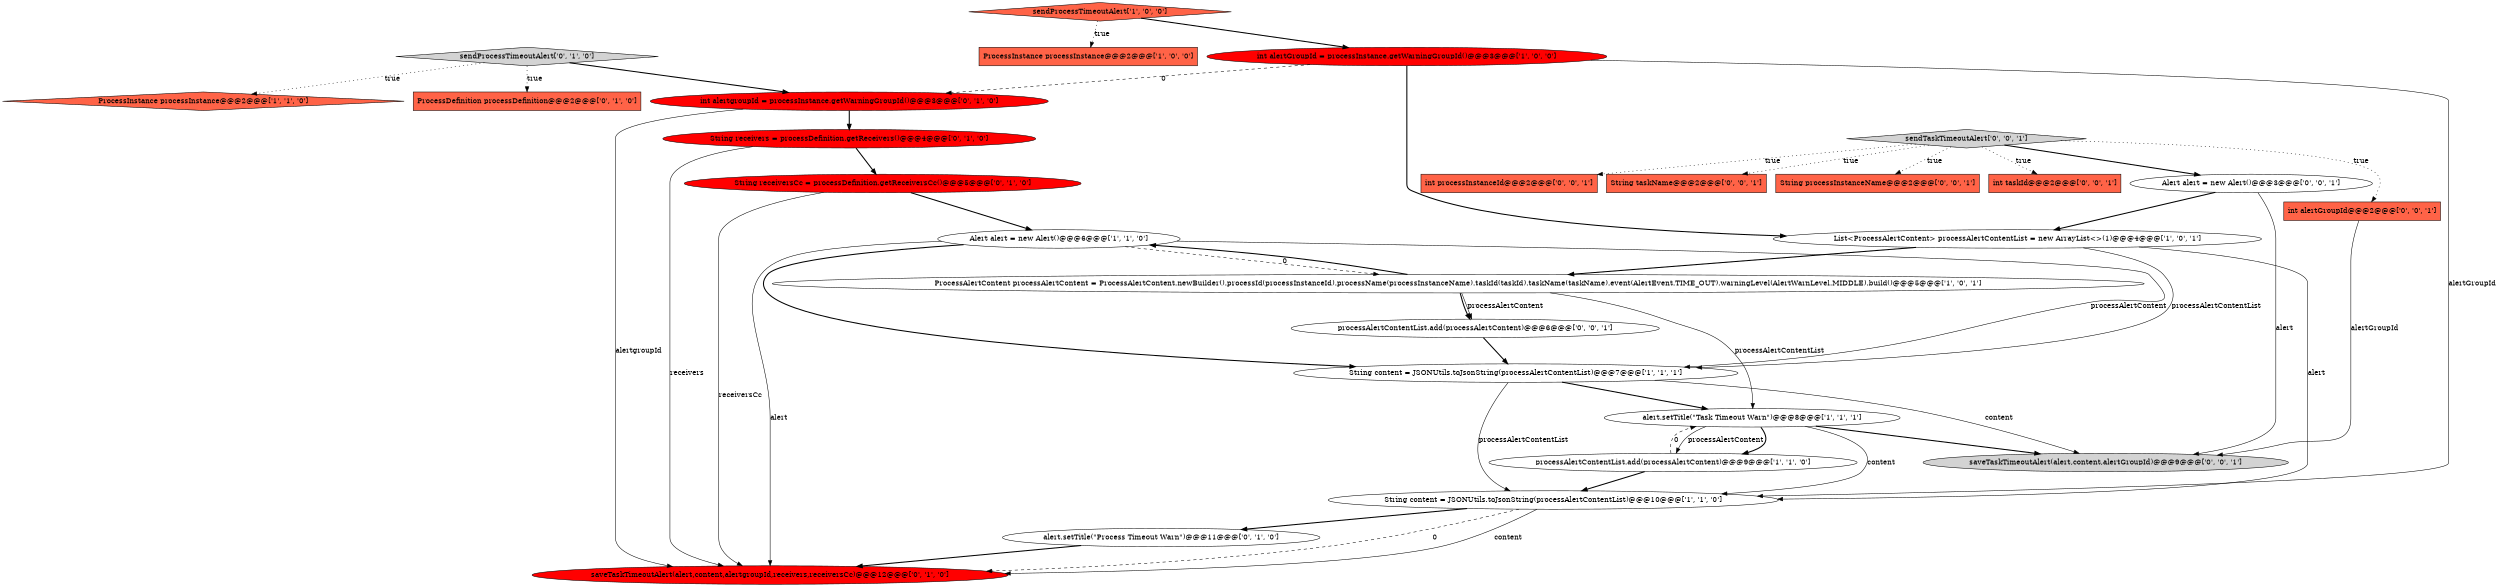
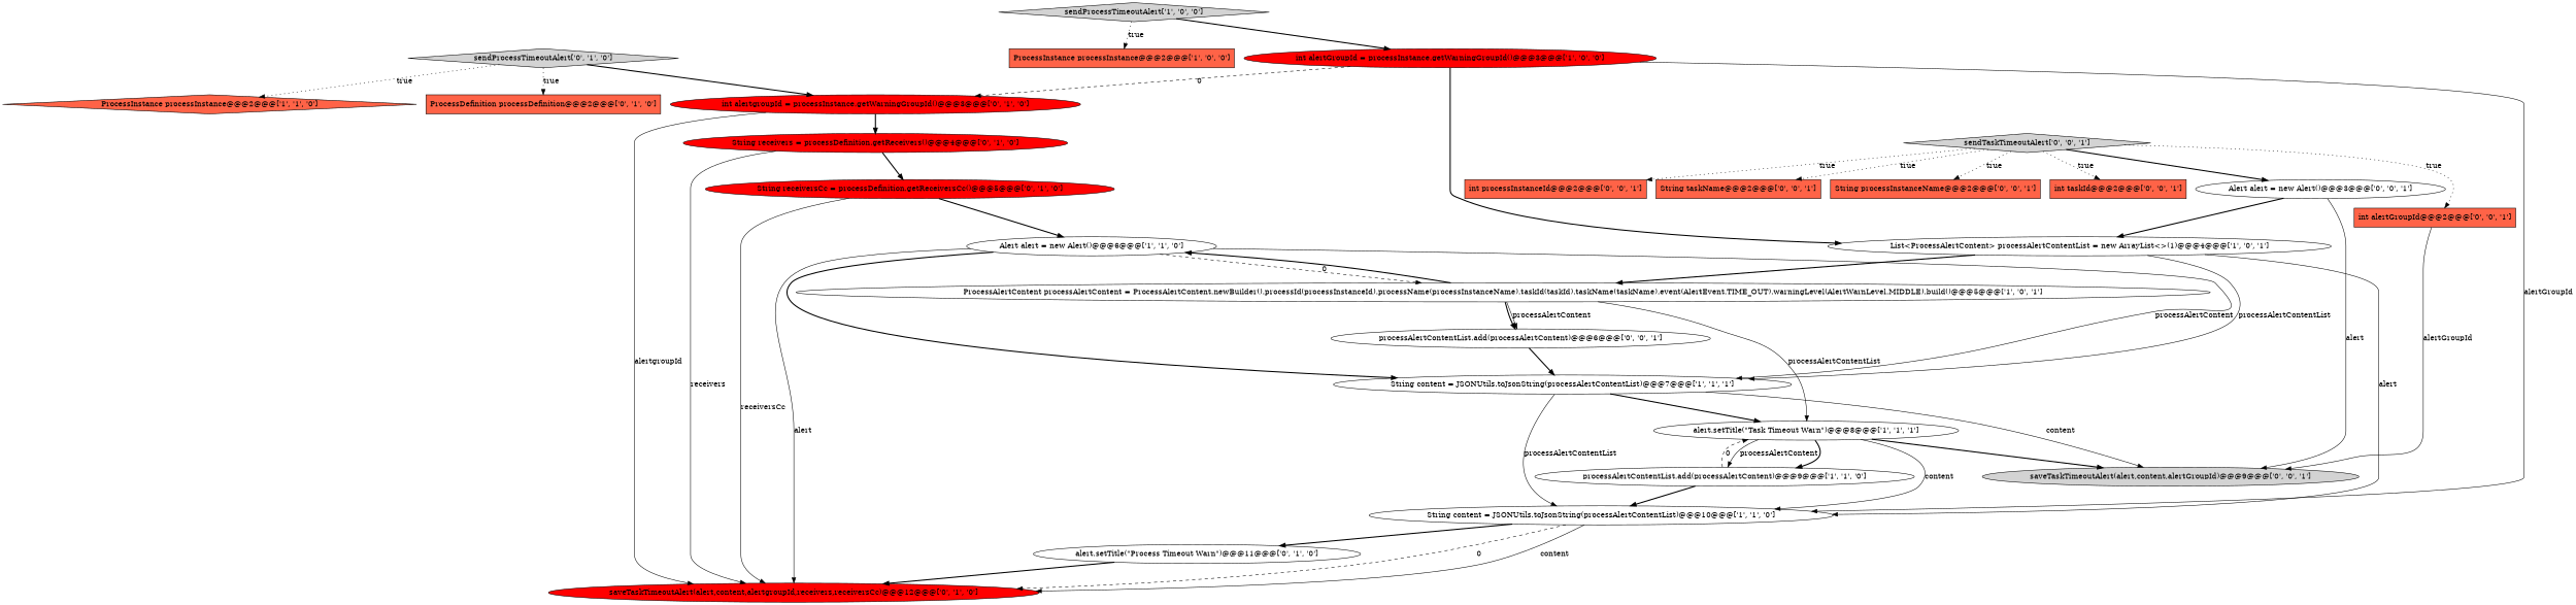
  digraph {
    node [fillcolor=white shape=ellipse style=filled]
    edge [style=bold]
    n1 [fillcolor=red label="String receiversCc = processDefinition.getReceiversCc()@@@5@@@['0', '1', '0']"]
    n2 [fillcolor=red label="saveTaskTimeoutAlert(alert,content,alertgroupId,receivers,receiversCc)@@@12@@@['0', '1', '0']"]
    n3 [label="Alert alert = new Alert()@@@6@@@['1', '1', '0']"]
    n4 [label="String content = JSONUtils.toJsonString(processAlertContentList)@@@7@@@['1', '1', '1']"]
    n5 [label="ProcessAlertContent processAlertContent = ProcessAlertContent.newBuilder().processId(processInstanceId).processName(processInstanceName).taskId(taskId).taskName(taskName).event(AlertEvent.TIME_OUT).warningLevel(AlertWarnLevel.MIDDLE).build()@@@5@@@['1', '0', '1']"]
-   n6 [fillcolor=tomato label="sendProcessTimeoutAlert['1', '0', '0']" shape=diamond]
+   n6 [fillcolor=lightgray label="sendProcessTimeoutAlert['1', '0', '0']" shape=diamond]
    n7 [fillcolor=tomato label="ProcessInstance processInstance@@@2@@@['1', '0', '0']" shape=box]
    n8 [fillcolor=red label="int alertGroupId = processInstance.getWarningGroupId()@@@3@@@['1', '0', '0']"]
    n9 [fillcolor=tomato label="ProcessInstance processInstance@@@2@@@['1', '1', '0']" shape=diamond]
    n10 [label="String content = JSONUtils.toJsonString(processAlertContentList)@@@10@@@['1', '1', '0']"]
    n11 [label="List<ProcessAlertContent> processAlertContentList = new ArrayList<>(1)@@@4@@@['1', '0', '1']"]
    n12 [fillcolor=red label="int alertgroupId = processInstance.getWarningGroupId()@@@3@@@['0', '1', '0']"]
    n13 [fillcolor=lightgray label="saveTaskTimeoutAlert(alert,content,alertGroupId)@@@9@@@['0', '0', '1']"]
    n14 [label="alert.setTitle(\"Task Timeout Warn\")@@@8@@@['1', '1', '1']"]
    n15 [label="alert.setTitle(\"Process Timeout Warn\")@@@11@@@['0', '1', '0']"]
    n16 [label="processAlertContentList.add(processAlertContent)@@@9@@@['1', '1', '0']"]
    n17 [label="processAlertContentList.add(processAlertContent)@@@6@@@['0', '0', '1']"]
    n18 [label="Alert alert = new Alert()@@@3@@@['0', '0', '1']"]
    n19 [fillcolor=tomato label="int processInstanceId@@@2@@@['0', '0', '1']" shape=box]
    n20 [fillcolor=tomato label="String taskName@@@2@@@['0', '0', '1']" shape=box]
    n21 [fillcolor=tomato label="ProcessDefinition processDefinition@@@2@@@['0', '1', '0']" shape=box]
    n22 [fillcolor=red label="String receivers = processDefinition.getReceivers()@@@4@@@['0', '1', '0']"]
    n23 [fillcolor=lightgray label="sendProcessTimeoutAlert['0', '1', '0']" shape=diamond]
    n24 [fillcolor=tomato label="String processInstanceName@@@2@@@['0', '0', '1']" shape=box]
    n25 [fillcolor=tomato label="int taskId@@@2@@@['0', '0', '1']" shape=box]
    n26 [fillcolor=tomato label="int alertGroupId@@@2@@@['0', '0', '1']" shape=box]
    n27 [fillcolor=lightgray label="sendTaskTimeoutAlert['0', '0', '1']" shape=diamond]
    n1 -> n2 [label=receiversCc style=solid]
    n1 -> n3
    n3 -> n2 [label=alert style=solid]
    n3 -> n4 [label=processAlertContent style=solid]
    n3 -> n4
    n3 -> n5 [label=0 style=dashed]
    n4 -> n10 [label=processAlertContentList style=solid]
    n4 -> n13 [label=content style=solid]
    n4 -> n14
    n5 -> n3
    n5 -> n14 [label=processAlertContentList style=solid]
    n5 -> n17
    n5 -> n17 [label=processAlertContent style=solid]
    n6 -> n7 [label=true style=dotted]
    n6 -> n8
    n8 -> n10 [label=alertGroupId style=solid]
    n8 -> n11
    n8 -> n12 [label=0 style=dashed]
    n10 -> n2 [label=0 style=dashed]
    n10 -> n2 [label=content style=solid]
    n10 -> n15
    n11 -> n4 [label=processAlertContentList style=solid]
    n11 -> n5
    n11 -> n10 [label=alert style=solid]
    n12 -> n2 [label=alertgroupId style=solid]
    n12 -> n22
    n14 -> n10 [label=content style=solid]
    n14 -> n13
    n14 -> n16 [label=processAlertContent style=solid]
    n14 -> n16
    n15 -> n2
    n16 -> n10
    n16 -> n14 [label=0 style=dashed]
    n17 -> n4
    n18 -> n11
    n18 -> n13 [label=alert style=solid]
    n22 -> n1
    n22 -> n2 [label=receivers style=solid]
    n23 -> n9 [label=true style=dotted]
    n23 -> n12
    n23 -> n21 [label=true style=dotted]
    n26 -> n13 [label=alertGroupId style=solid]
    n27 -> n18
    n27 -> n19 [label=true style=dotted]
    n27 -> n20 [label=true style=dotted]
    n27 -> n24 [label=true style=dotted]
    n27 -> n25 [label=true style=dotted]
    n27 -> n26 [label=true style=dotted]
  }
